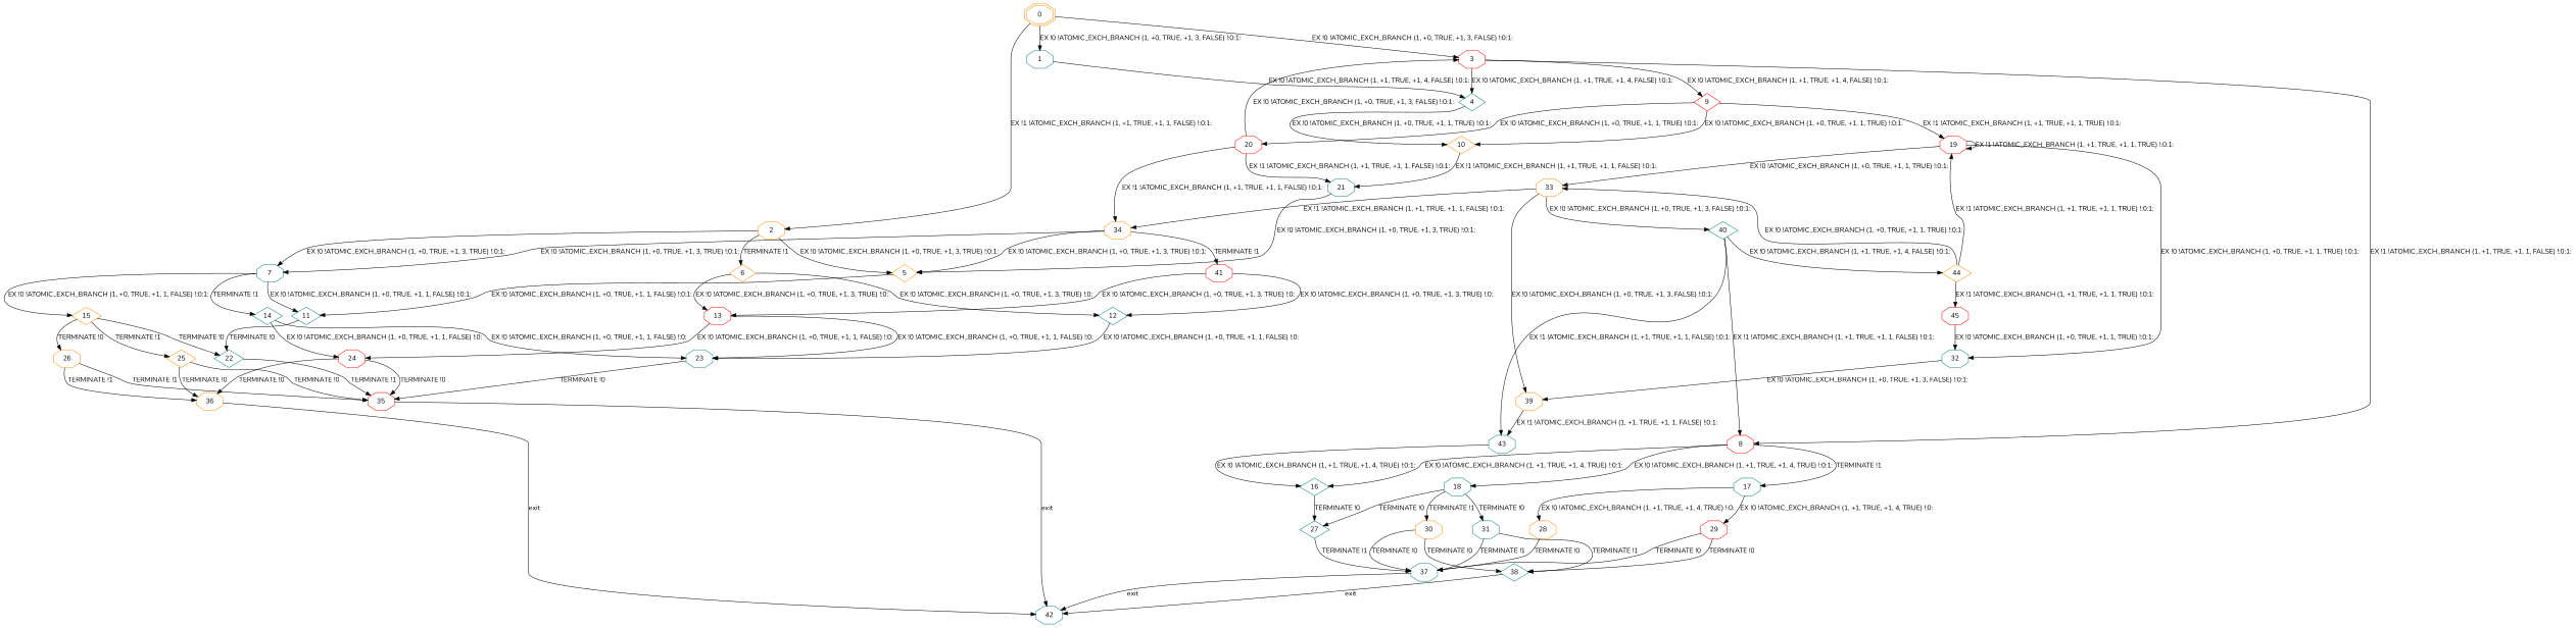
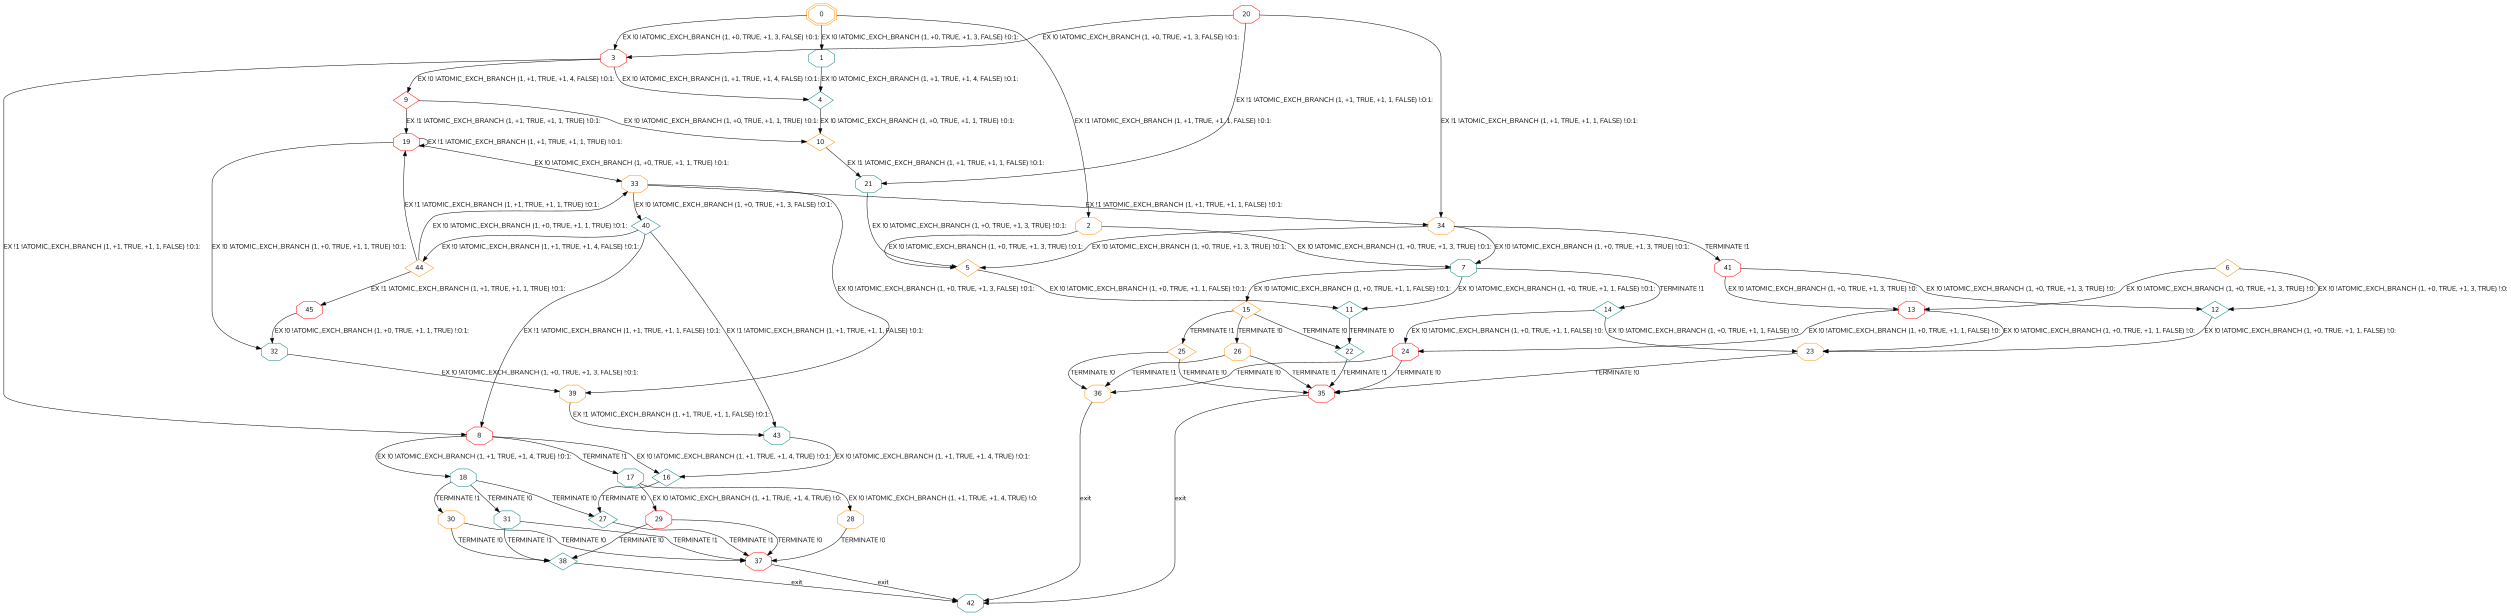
  digraph {
    fontname=Nunito
    node [color=teal fontname=Nunito shape=octagon]
    edge [fontname=Nunito]
    0 [color=darkorange peripheries=2]
    1
    2 [color=darkorange]
    3 [color=red]
    4 [shape=diamond]
    5 [color=darkorange shape=diamond]
    6 [color=darkorange shape=diamond]
    7
    8 [color=red]
    9 [color=red shape=diamond]
    10 [color=darkorange shape=diamond]
    11 [shape=diamond]
    12 [shape=diamond]
    13 [color=red]
    14 [shape=diamond]
    15 [color=darkorange shape=diamond]
    16 [shape=diamond]
    17
    18
    19 [color=red]
    20 [color=red]
    21
    22 [shape=diamond]
-   23
+   23 [color=darkorange]
    24 [color=red]
    25 [color=darkorange shape=diamond]
    26 [color=darkorange]
    27 [shape=diamond]
    28 [color=darkorange]
    29 [color=red]
    30 [color=darkorange]
    31
    32
    33 [color=darkorange]
    34 [color=darkorange]
    35 [color=red]
    36 [color=darkorange]
-   37
+   37 [color=red]
    38 [shape=diamond]
    39 [color=darkorange]
    40 [shape=diamond]
    41 [color=red]
    42
    43
    44 [color=darkorange shape=diamond]
    45 [color=red]
    0 -> 1 [label="EX !0 !ATOMIC_EXCH_BRANCH (1, +0, TRUE, +1, 3, FALSE) !:0:1:"]
    0 -> 2 [label="EX !1 !ATOMIC_EXCH_BRANCH (1, +1, TRUE, +1, 1, FALSE) !:0:1:"]
    0 -> 3 [label="EX !0 !ATOMIC_EXCH_BRANCH (1, +0, TRUE, +1, 3, FALSE) !:0:1:"]
    1 -> 4 [label="EX !0 !ATOMIC_EXCH_BRANCH (1, +1, TRUE, +1, 4, FALSE) !:0:1:"]
    2 -> 5 [label="EX !0 !ATOMIC_EXCH_BRANCH (1, +0, TRUE, +1, 3, TRUE) !:0:1:"]
-   2 -> 6 [label="TERMINATE !1"]
    2 -> 7 [label="EX !0 !ATOMIC_EXCH_BRANCH (1, +0, TRUE, +1, 3, TRUE) !:0:1:"]
    3 -> 4 [label="EX !0 !ATOMIC_EXCH_BRANCH (1, +1, TRUE, +1, 4, FALSE) !:0:1:"]
    3 -> 8 [label="EX !1 !ATOMIC_EXCH_BRANCH (1, +1, TRUE, +1, 1, FALSE) !:0:1:"]
    3 -> 9 [label="EX !0 !ATOMIC_EXCH_BRANCH (1, +1, TRUE, +1, 4, FALSE) !:0:1:"]
    4 -> 10 [label="EX !0 !ATOMIC_EXCH_BRANCH (1, +0, TRUE, +1, 1, TRUE) !:0:1:"]
    5 -> 11 [label="EX !0 !ATOMIC_EXCH_BRANCH (1, +0, TRUE, +1, 1, FALSE) !:0:1:"]
    6 -> 12 [label="EX !0 !ATOMIC_EXCH_BRANCH (1, +0, TRUE, +1, 3, TRUE) !:0:"]
    6 -> 13 [label="EX !0 !ATOMIC_EXCH_BRANCH (1, +0, TRUE, +1, 3, TRUE) !:0:"]
    7 -> 11 [label="EX !0 !ATOMIC_EXCH_BRANCH (1, +0, TRUE, +1, 1, FALSE) !:0:1:"]
    7 -> 14 [label="TERMINATE !1"]
    7 -> 15 [label="EX !0 !ATOMIC_EXCH_BRANCH (1, +0, TRUE, +1, 1, FALSE) !:0:1:"]
    8 -> 16 [label="EX !0 !ATOMIC_EXCH_BRANCH (1, +1, TRUE, +1, 4, TRUE) !:0:1:"]
    8 -> 17 [label="TERMINATE !1"]
    8 -> 18 [label="EX !0 !ATOMIC_EXCH_BRANCH (1, +1, TRUE, +1, 4, TRUE) !:0:1:"]
    9 -> 10 [label="EX !0 !ATOMIC_EXCH_BRANCH (1, +0, TRUE, +1, 1, TRUE) !:0:1:"]
    9 -> 19 [label="EX !1 !ATOMIC_EXCH_BRANCH (1, +1, TRUE, +1, 1, TRUE) !:0:1:"]
-   9 -> 20 [label="EX !0 !ATOMIC_EXCH_BRANCH (1, +0, TRUE, +1, 1, TRUE) !:0:1:"]
    10 -> 21 [label="EX !1 !ATOMIC_EXCH_BRANCH (1, +1, TRUE, +1, 1, FALSE) !:0:1:"]
    11 -> 22 [label="TERMINATE !0"]
    12 -> 23 [label="EX !0 !ATOMIC_EXCH_BRANCH (1, +0, TRUE, +1, 1, FALSE) !:0:"]
    13 -> 23 [label="EX !0 !ATOMIC_EXCH_BRANCH (1, +0, TRUE, +1, 1, FALSE) !:0:"]
    13 -> 24 [label="EX !0 !ATOMIC_EXCH_BRANCH (1, +0, TRUE, +1, 1, FALSE) !:0:"]
    14 -> 23 [label="EX !0 !ATOMIC_EXCH_BRANCH (1, +0, TRUE, +1, 1, FALSE) !:0:"]
    14 -> 24 [label="EX !0 !ATOMIC_EXCH_BRANCH (1, +0, TRUE, +1, 1, FALSE) !:0:"]
    15 -> 22 [label="TERMINATE !0"]
    15 -> 25 [label="TERMINATE !1"]
    15 -> 26 [label="TERMINATE !0"]
    16 -> 27 [label="TERMINATE !0"]
    17 -> 28 [label="EX !0 !ATOMIC_EXCH_BRANCH (1, +1, TRUE, +1, 4, TRUE) !:0:"]
    17 -> 29 [label="EX !0 !ATOMIC_EXCH_BRANCH (1, +1, TRUE, +1, 4, TRUE) !:0:"]
    18 -> 27 [label="TERMINATE !0"]
    18 -> 30 [label="TERMINATE !1"]
    18 -> 31 [label="TERMINATE !0"]
    19 -> 19 [label="EX !1 !ATOMIC_EXCH_BRANCH (1, +1, TRUE, +1, 1, TRUE) !:0:1:"]
    19 -> 32 [label="EX !0 !ATOMIC_EXCH_BRANCH (1, +0, TRUE, +1, 1, TRUE) !:0:1:"]
    19 -> 33 [label="EX !0 !ATOMIC_EXCH_BRANCH (1, +0, TRUE, +1, 1, TRUE) !:0:1:"]
    20 -> 3 [label="EX !0 !ATOMIC_EXCH_BRANCH (1, +0, TRUE, +1, 3, FALSE) !:0:1:"]
    20 -> 21 [label="EX !1 !ATOMIC_EXCH_BRANCH (1, +1, TRUE, +1, 1, FALSE) !:0:1:"]
    20 -> 34 [label="EX !1 !ATOMIC_EXCH_BRANCH (1, +1, TRUE, +1, 1, FALSE) !:0:1:"]
    21 -> 5 [label="EX !0 !ATOMIC_EXCH_BRANCH (1, +0, TRUE, +1, 3, TRUE) !:0:1:"]
    22 -> 35 [label="TERMINATE !1"]
    23 -> 35 [label="TERMINATE !0"]
    24 -> 35 [label="TERMINATE !0"]
    24 -> 36 [label="TERMINATE !0"]
    25 -> 35 [label="TERMINATE !0"]
    25 -> 36 [label="TERMINATE !0"]
    26 -> 35 [label="TERMINATE !1"]
    26 -> 36 [label="TERMINATE !1"]
    27 -> 37 [label="TERMINATE !1"]
    28 -> 37 [label="TERMINATE !0"]
    29 -> 37 [label="TERMINATE !0"]
    29 -> 38 [label="TERMINATE !0"]
    30 -> 37 [label="TERMINATE !0"]
    30 -> 38 [label="TERMINATE !0"]
    31 -> 37 [label="TERMINATE !1"]
    31 -> 38 [label="TERMINATE !1"]
    32 -> 39 [label="EX !0 !ATOMIC_EXCH_BRANCH (1, +0, TRUE, +1, 3, FALSE) !:0:1:"]
    33 -> 34 [label="EX !1 !ATOMIC_EXCH_BRANCH (1, +1, TRUE, +1, 1, FALSE) !:0:1:"]
    33 -> 39 [label="EX !0 !ATOMIC_EXCH_BRANCH (1, +0, TRUE, +1, 3, FALSE) !:0:1:"]
    33 -> 40 [label="EX !0 !ATOMIC_EXCH_BRANCH (1, +0, TRUE, +1, 3, FALSE) !:0:1:"]
    34 -> 5 [label="EX !0 !ATOMIC_EXCH_BRANCH (1, +0, TRUE, +1, 3, TRUE) !:0:1:"]
    34 -> 7 [label="EX !0 !ATOMIC_EXCH_BRANCH (1, +0, TRUE, +1, 3, TRUE) !:0:1:"]
    34 -> 41 [label="TERMINATE !1"]
    35 -> 42 [label=exit]
    36 -> 42 [label=exit]
    37 -> 42 [label=exit]
    38 -> 42 [label=exit]
    39 -> 43 [label="EX !1 !ATOMIC_EXCH_BRANCH (1, +1, TRUE, +1, 1, FALSE) !:0:1:"]
    40 -> 8 [label="EX !1 !ATOMIC_EXCH_BRANCH (1, +1, TRUE, +1, 1, FALSE) !:0:1:"]
    40 -> 43 [label="EX !1 !ATOMIC_EXCH_BRANCH (1, +1, TRUE, +1, 1, FALSE) !:0:1:"]
    40 -> 44 [label="EX !0 !ATOMIC_EXCH_BRANCH (1, +1, TRUE, +1, 4, FALSE) !:0:1:"]
    41 -> 12 [label="EX !0 !ATOMIC_EXCH_BRANCH (1, +0, TRUE, +1, 3, TRUE) !:0:"]
    41 -> 13 [label="EX !0 !ATOMIC_EXCH_BRANCH (1, +0, TRUE, +1, 3, TRUE) !:0:"]
    43 -> 16 [label="EX !0 !ATOMIC_EXCH_BRANCH (1, +1, TRUE, +1, 4, TRUE) !:0:1:"]
    44 -> 19 [label="EX !1 !ATOMIC_EXCH_BRANCH (1, +1, TRUE, +1, 1, TRUE) !:0:1:"]
    44 -> 33 [label="EX !0 !ATOMIC_EXCH_BRANCH (1, +0, TRUE, +1, 1, TRUE) !:0:1:"]
    44 -> 45 [label="EX !1 !ATOMIC_EXCH_BRANCH (1, +1, TRUE, +1, 1, TRUE) !:0:1:"]
    45 -> 32 [label="EX !0 !ATOMIC_EXCH_BRANCH (1, +0, TRUE, +1, 1, TRUE) !:0:1:"]
  }
